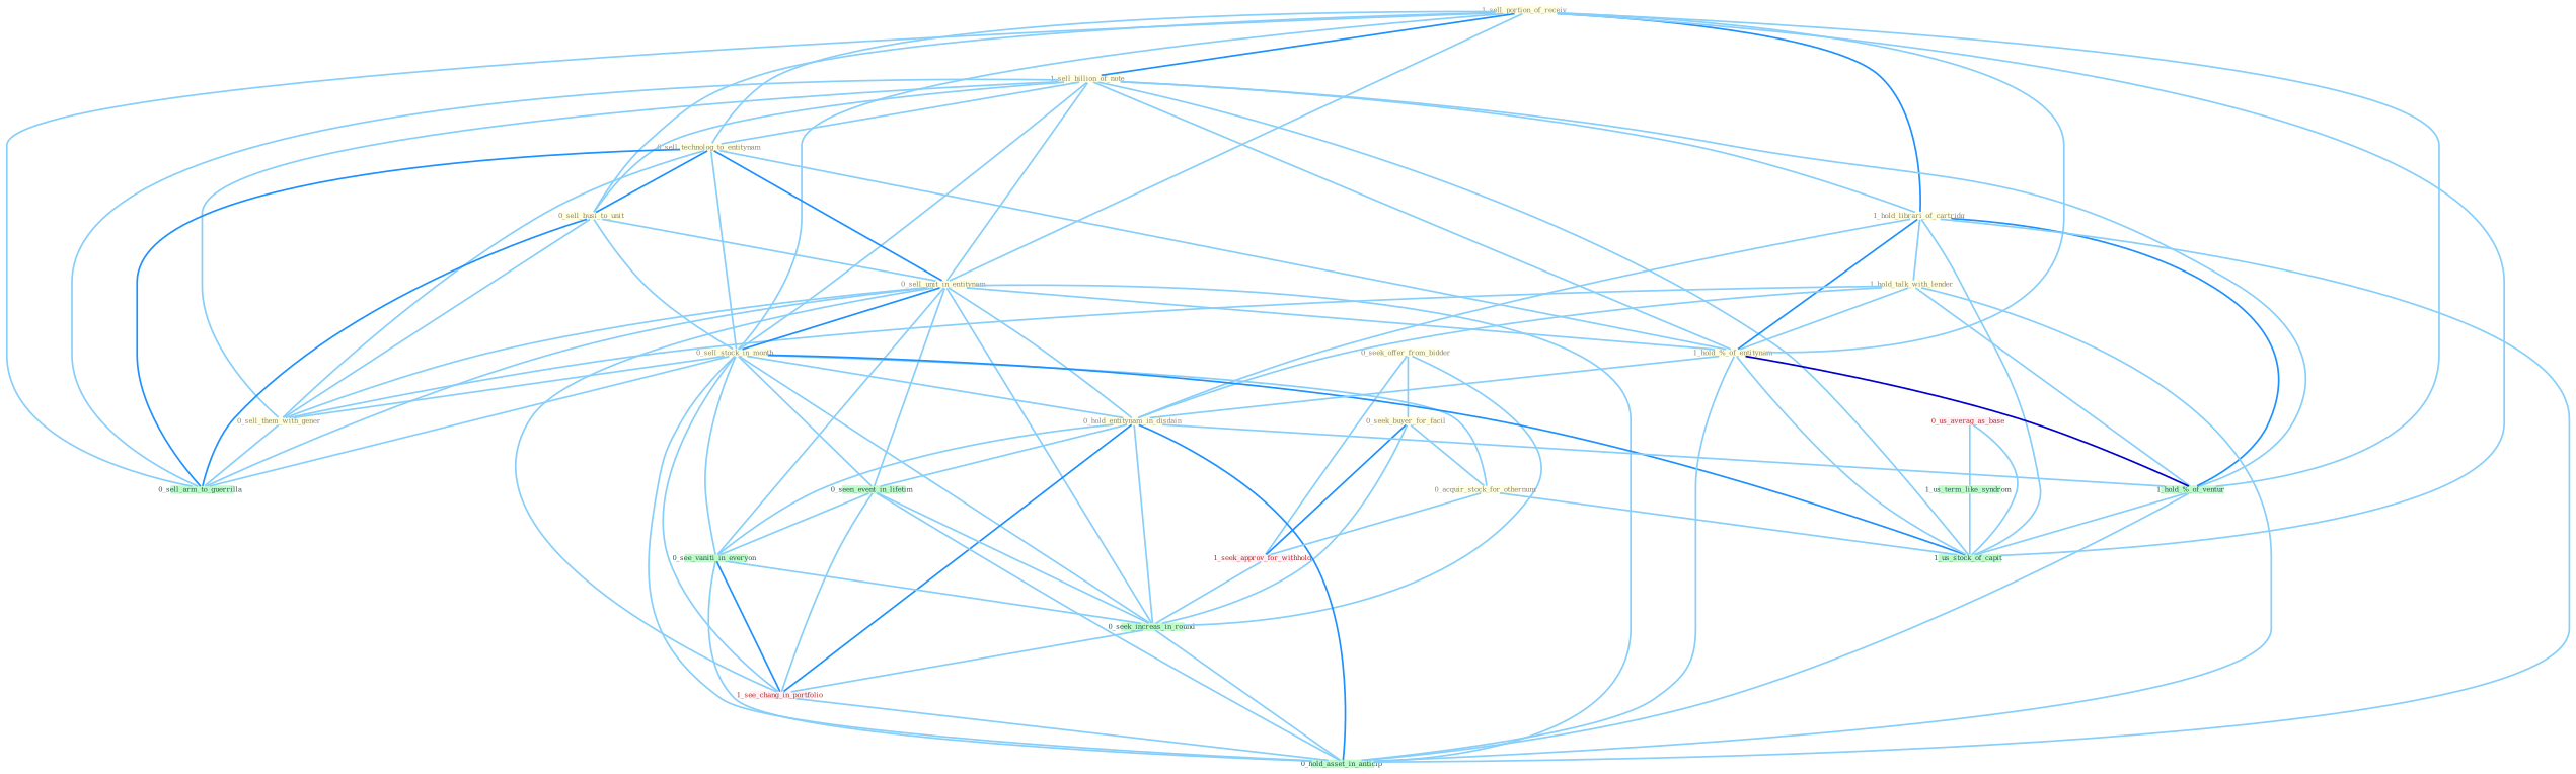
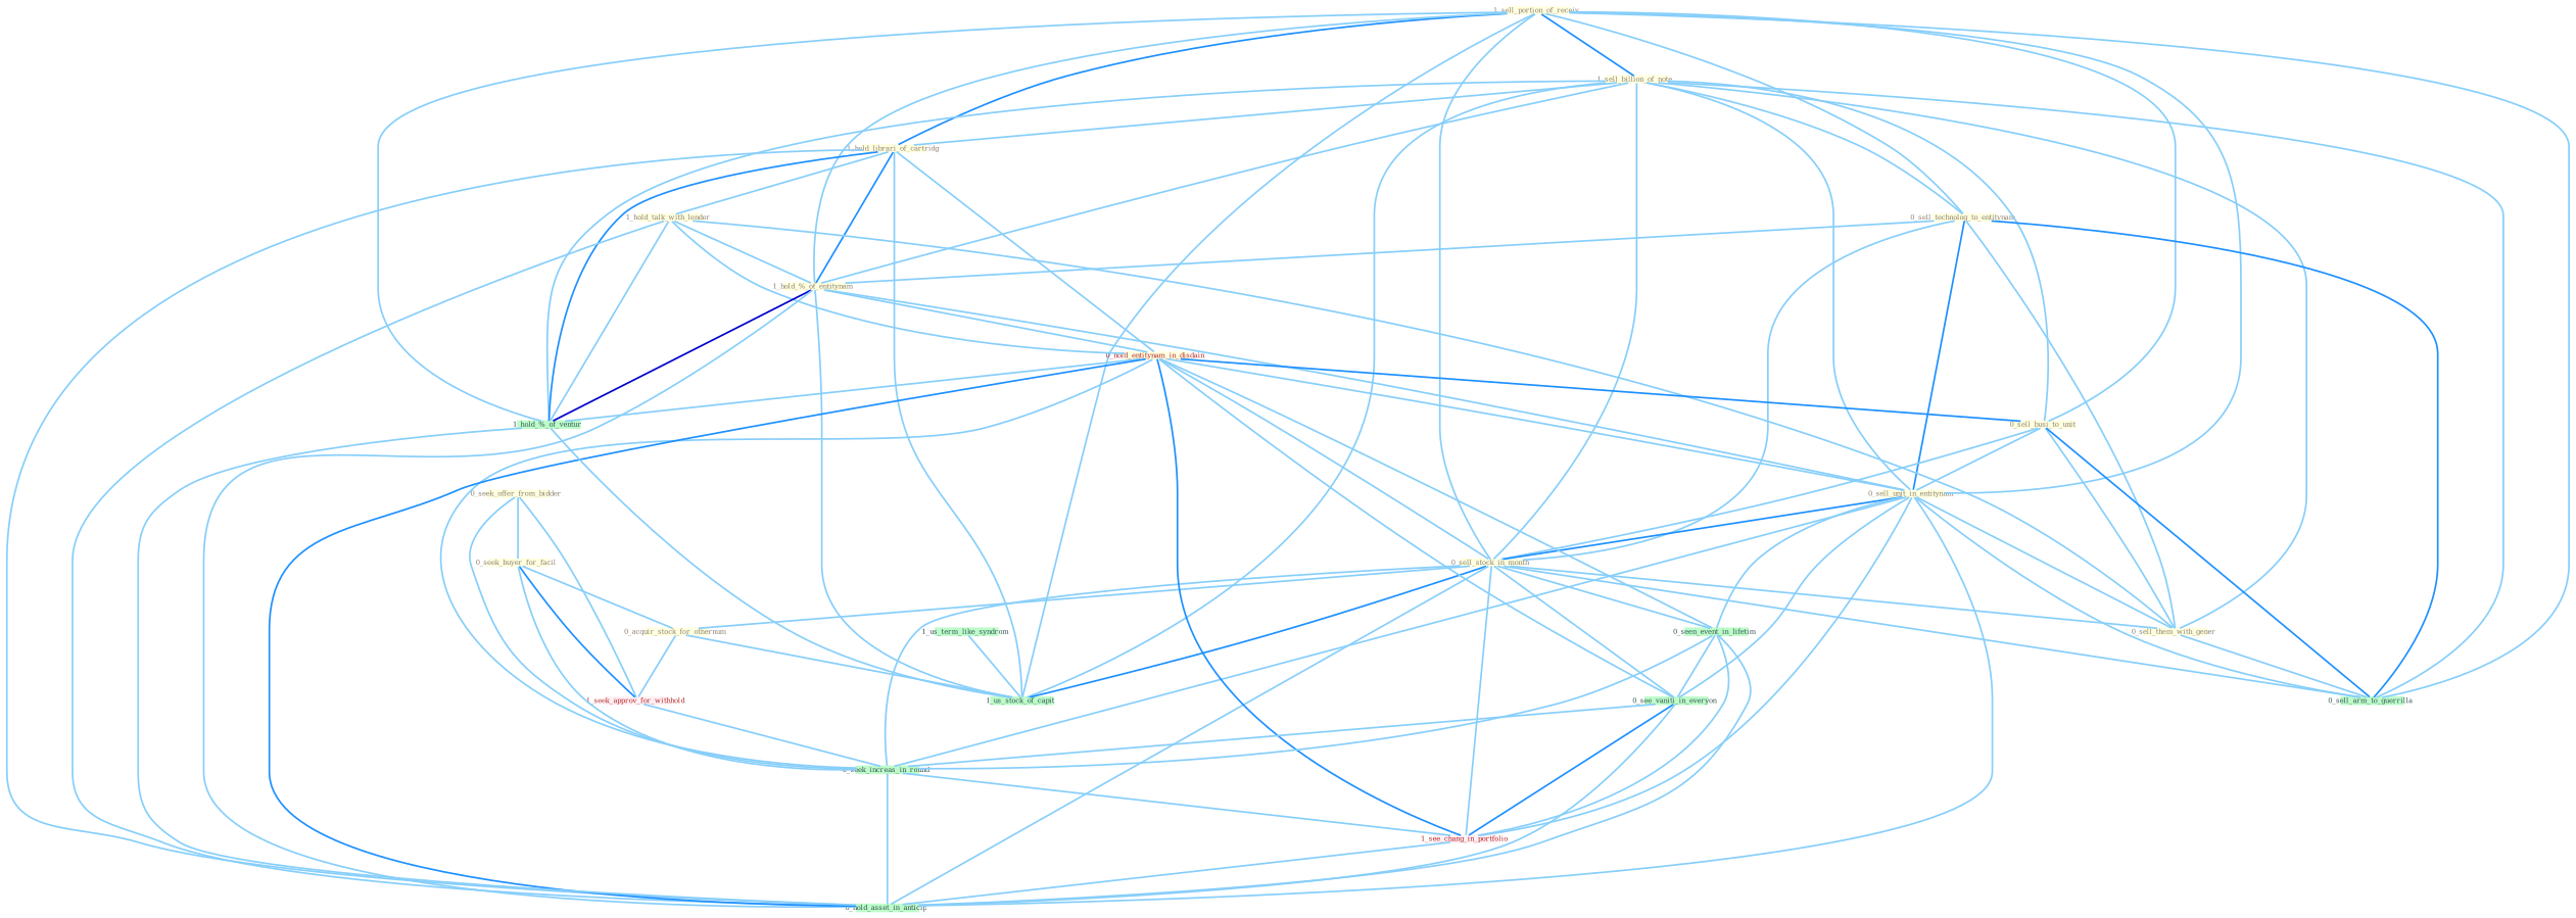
  graph {
    node [color="#ffffe0" fixedsize=true fontcolor="#8b7d6b" fontsize=4 shape=polygon style=filled]
    edge [color="#87cefa" w=1]
    "0_seek_offer_from_bidder " [height=.06 width=.5]
    "0_seek_buyer_for_facil " [height=.06 width=.5]
    "1_sell_portion_of_receiv " [height=.06 width=.5]
    "1_sell_billion_of_note " [height=.06 width=.5]
    "0_sell_technolog_to_entitynam " [height=.06 width=.5]
    "1_hold_librari_of_cartridg " [height=.06 width=.5]
    "0_sell_busi_to_unit " [height=.06 width=.5]
    "1_hold_talk_with_lender " [height=.06 width=.5]
    "0_sell_unit_in_entitynam " [height=.06 width=.5]
    "0_sell_stock_in_month " [height=.06 width=.5]
    "1_hold_%_of_entitynam " [height=.06 width=.5]
    "0_sell_them_with_gener " [height=.06 width=.5]
-   "0_hold_entitynam_in_disdain " [height=.06 width=.5]
+   "0_hold_entitynam_in_disdain " [fontcolor="#b22222" height=.06 width=.5]
    "0_acquir_stock_for_othernum " [height=.06 width=.5]
-   "0_us_averag_as_base " [color="#fff0f5" fontcolor="#b22222" height=.06 width=.5]
    "1_seek_approv_for_withhold " [color="#fff0f5" fontcolor="#b22222" height=.06 width=.5]
    "1_see_chang_in_portfolio " [color="#fff0f5" fontcolor="#b22222" height=.06 width=.5]
    "0_seek_increas_in_round " [color="#BDFCC9" fontcolor="#2f4f4f" height=.06 width=.5]
    "1_hold_%_of_ventur " [color="#BDFCC9" fontcolor="#2f4f4f" height=.06 width=.5]
    "0_sell_arm_to_guerrilla " [color="#BDFCC9" fontcolor="#2f4f4f" height=.06 width=.5]
    "1_us_stock_of_capit " [color="#BDFCC9" fontcolor="#2f4f4f" height=.06 width=.5]
    "0_hold_asset_in_anticip " [color="#BDFCC9" fontcolor="#2f4f4f" height=.06 width=.5]
    "0_seen_event_in_lifetim " [color="#BDFCC9" fontcolor="#2f4f4f" height=.06 width=.5]
    "0_see_vaniti_in_everyon " [color="#BDFCC9" fontcolor="#2f4f4f" height=.06 width=.5]
    "1_us_term_like_syndrom " [color="#BDFCC9" fontcolor="#2f4f4f" height=.06 width=.5]
    subgraph sub_1 {
      "0_seek_offer_from_bidder "
      "0_seek_buyer_for_facil "
      "1_sell_portion_of_receiv "
      "1_sell_billion_of_note "
      "0_sell_technolog_to_entitynam "
      "1_hold_librari_of_cartridg "
      "0_sell_busi_to_unit "
      "1_hold_talk_with_lender "
      "0_sell_unit_in_entitynam "
      "0_sell_stock_in_month "
      "1_hold_%_of_entitynam "
      "0_sell_them_with_gener "
      "0_hold_entitynam_in_disdain "
      "0_acquir_stock_for_othernum "
    }
    subgraph sub_2 {
-     "0_us_averag_as_base "
      "1_seek_approv_for_withhold "
      "1_see_chang_in_portfolio "
    }
    "0_seek_offer_from_bidder " -- "0_seek_buyer_for_facil "
    "0_seek_offer_from_bidder " -- "1_seek_approv_for_withhold "
    "0_seek_offer_from_bidder " -- "0_seek_increas_in_round "
    "0_seek_buyer_for_facil " -- "0_acquir_stock_for_othernum "
    "0_seek_buyer_for_facil " -- "1_seek_approv_for_withhold " [color="#1e90ff" w=2]
    "0_seek_buyer_for_facil " -- "0_seek_increas_in_round "
    "1_sell_portion_of_receiv " -- "1_sell_billion_of_note " [color="#1e90ff" w=2]
    "1_sell_portion_of_receiv " -- "0_sell_technolog_to_entitynam "
    "1_sell_portion_of_receiv " -- "1_hold_librari_of_cartridg " [color="#1e90ff"]
    "1_sell_portion_of_receiv " -- "0_sell_busi_to_unit "
    "1_sell_portion_of_receiv " -- "0_sell_unit_in_entitynam "
    "1_sell_portion_of_receiv " -- "0_sell_stock_in_month "
    "1_sell_portion_of_receiv " -- "1_hold_%_of_entitynam "
    "1_sell_portion_of_receiv " -- "1_hold_%_of_ventur "
    "1_sell_portion_of_receiv " -- "0_sell_arm_to_guerrilla "
    "1_sell_portion_of_receiv " -- "1_us_stock_of_capit "
    "1_sell_billion_of_note " -- "0_sell_technolog_to_entitynam "
    "1_sell_billion_of_note " -- "1_hold_librari_of_cartridg "
    "1_sell_billion_of_note " -- "0_sell_busi_to_unit "
    "1_sell_billion_of_note " -- "0_sell_unit_in_entitynam "
    "1_sell_billion_of_note " -- "0_sell_stock_in_month "
    "1_sell_billion_of_note " -- "1_hold_%_of_entitynam "
    "1_sell_billion_of_note " -- "0_sell_them_with_gener "
    "1_sell_billion_of_note " -- "1_hold_%_of_ventur "
    "1_sell_billion_of_note " -- "0_sell_arm_to_guerrilla "
    "1_sell_billion_of_note " -- "1_us_stock_of_capit "
-   "0_sell_technolog_to_entitynam " -- "0_sell_busi_to_unit " [color="#1e90ff" w=2]
+   "0_hold_entitynam_in_disdain " -- "0_sell_busi_to_unit " [color="#1e90ff" w=2]
    "0_sell_technolog_to_entitynam " -- "0_sell_unit_in_entitynam " [color="#1e90ff" w=2]
    "0_sell_technolog_to_entitynam " -- "0_sell_stock_in_month "
    "0_sell_technolog_to_entitynam " -- "1_hold_%_of_entitynam "
    "0_sell_technolog_to_entitynam " -- "0_sell_them_with_gener "
    "0_sell_technolog_to_entitynam " -- "0_sell_arm_to_guerrilla " [color="#1e90ff" w=2]
    "1_hold_librari_of_cartridg " -- "1_hold_talk_with_lender "
    "1_hold_librari_of_cartridg " -- "1_hold_%_of_entitynam " [color="#1e90ff" w=2]
    "1_hold_librari_of_cartridg " -- "0_hold_entitynam_in_disdain "
    "1_hold_librari_of_cartridg " -- "1_hold_%_of_ventur " [color="#1e90ff" w=2]
    "1_hold_librari_of_cartridg " -- "1_us_stock_of_capit "
    "1_hold_librari_of_cartridg " -- "0_hold_asset_in_anticip "
    "0_sell_busi_to_unit " -- "0_sell_unit_in_entitynam "
    "0_sell_busi_to_unit " -- "0_sell_stock_in_month "
    "0_sell_busi_to_unit " -- "0_sell_them_with_gener "
    "0_sell_busi_to_unit " -- "0_sell_arm_to_guerrilla " [color="#1e90ff" w=2]
    "1_hold_talk_with_lender " -- "1_hold_%_of_entitynam "
    "1_hold_talk_with_lender " -- "0_sell_them_with_gener "
    "1_hold_talk_with_lender " -- "0_hold_entitynam_in_disdain "
    "1_hold_talk_with_lender " -- "1_hold_%_of_ventur "
    "1_hold_talk_with_lender " -- "0_hold_asset_in_anticip "
    "0_sell_unit_in_entitynam " -- "0_sell_stock_in_month " [color="#1e90ff" w=2]
    "0_sell_unit_in_entitynam " -- "1_hold_%_of_entitynam "
    "0_sell_unit_in_entitynam " -- "0_sell_them_with_gener "
    "0_sell_unit_in_entitynam " -- "0_hold_entitynam_in_disdain "
    "0_sell_unit_in_entitynam " -- "1_see_chang_in_portfolio "
    "0_sell_unit_in_entitynam " -- "0_seek_increas_in_round "
    "0_sell_unit_in_entitynam " -- "0_sell_arm_to_guerrilla "
    "0_sell_unit_in_entitynam " -- "0_hold_asset_in_anticip "
    "0_sell_unit_in_entitynam " -- "0_seen_event_in_lifetim "
    "0_sell_unit_in_entitynam " -- "0_see_vaniti_in_everyon "
    "0_sell_stock_in_month " -- "0_sell_them_with_gener "
    "0_sell_stock_in_month " -- "0_hold_entitynam_in_disdain "
    "0_sell_stock_in_month " -- "0_acquir_stock_for_othernum "
    "0_sell_stock_in_month " -- "1_see_chang_in_portfolio "
    "0_sell_stock_in_month " -- "0_seek_increas_in_round "
    "0_sell_stock_in_month " -- "0_sell_arm_to_guerrilla "
    "0_sell_stock_in_month " -- "1_us_stock_of_capit " [color="#1e90ff"]
    "0_sell_stock_in_month " -- "0_hold_asset_in_anticip "
    "0_sell_stock_in_month " -- "0_seen_event_in_lifetim "
    "0_sell_stock_in_month " -- "0_see_vaniti_in_everyon "
    "1_hold_%_of_entitynam " -- "0_hold_entitynam_in_disdain "
    "1_hold_%_of_entitynam " -- "1_hold_%_of_ventur " [color="#0000cd" w=3]
    "1_hold_%_of_entitynam " -- "1_us_stock_of_capit "
    "1_hold_%_of_entitynam " -- "0_hold_asset_in_anticip "
    "0_sell_them_with_gener " -- "0_sell_arm_to_guerrilla "
    "0_hold_entitynam_in_disdain " -- "1_see_chang_in_portfolio " [color="#1e90ff"]
    "0_hold_entitynam_in_disdain " -- "0_seek_increas_in_round "
    "0_hold_entitynam_in_disdain " -- "1_hold_%_of_ventur "
    "0_hold_entitynam_in_disdain " -- "0_hold_asset_in_anticip " [color="#1e90ff" w=2]
    "0_hold_entitynam_in_disdain " -- "0_seen_event_in_lifetim "
    "0_hold_entitynam_in_disdain " -- "0_see_vaniti_in_everyon "
    "0_acquir_stock_for_othernum " -- "1_seek_approv_for_withhold "
    "0_acquir_stock_for_othernum " -- "1_us_stock_of_capit "
-   "0_us_averag_as_base " -- "1_us_stock_of_capit "
-   "0_us_averag_as_base " -- "1_us_term_like_syndrom "
    "1_seek_approv_for_withhold " -- "0_seek_increas_in_round "
    "1_see_chang_in_portfolio " -- "0_hold_asset_in_anticip "
    "0_seek_increas_in_round " -- "1_see_chang_in_portfolio "
    "0_seek_increas_in_round " -- "0_hold_asset_in_anticip "
    "1_hold_%_of_ventur " -- "1_us_stock_of_capit "
    "1_hold_%_of_ventur " -- "0_hold_asset_in_anticip "
    "0_seen_event_in_lifetim " -- "1_see_chang_in_portfolio "
    "0_seen_event_in_lifetim " -- "0_seek_increas_in_round "
    "0_seen_event_in_lifetim " -- "0_hold_asset_in_anticip "
    "0_seen_event_in_lifetim " -- "0_see_vaniti_in_everyon "
    "0_see_vaniti_in_everyon " -- "1_see_chang_in_portfolio " [color="#1e90ff" w=2]
    "0_see_vaniti_in_everyon " -- "0_seek_increas_in_round "
    "0_see_vaniti_in_everyon " -- "0_hold_asset_in_anticip "
    "1_us_term_like_syndrom " -- "1_us_stock_of_capit "
  }
